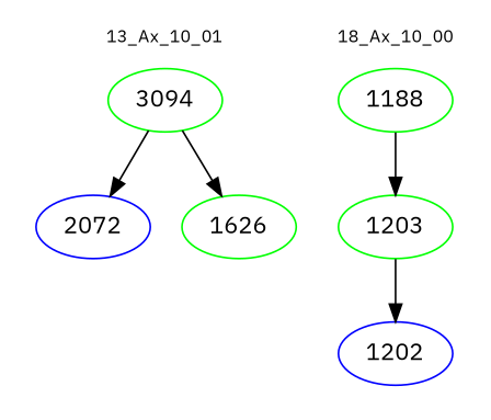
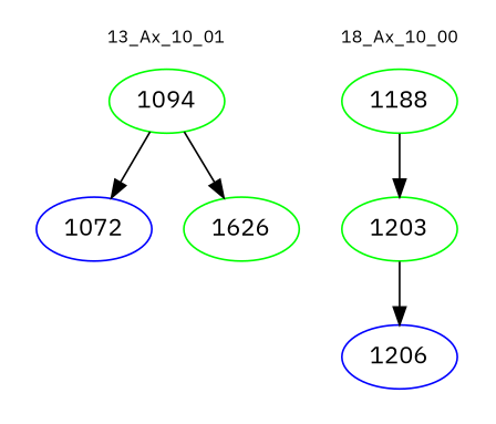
  digraph {
    fontname="IBM Plex Sans"
    node [color=green fontname="IBM Plex Sans"]
    edge [color=black fontname="IBM Plex Sans"]
-   n1 [label=3094]
-   n2 [color=blue label=2072]
+   n1 [label=1094]
+   n2 [color=blue label=1072]
    n3 [label=1626]
    n4 [label=1188]
    n5 [label=1203]
-   n6 [color=blue label=1202]
+   n6 [color=blue label=1206]
    subgraph cluster_1 {
      color=white
      fontsize=10
      label="13_Ax_10_01"
      n1
      n2
      n3
    }
    subgraph cluster_2 {
      color=white
      fontsize=10
      label="18_Ax_10_00"
      n4
      n5
      n6
    }
    n1 -> n2
    n1 -> n3
    n4 -> n5
    n5 -> n6
  }
